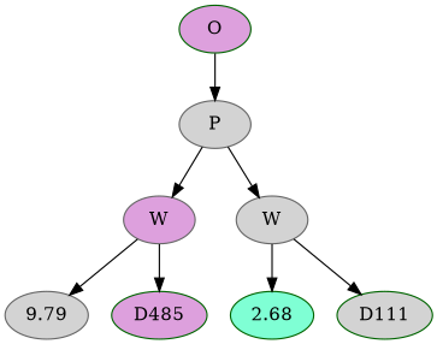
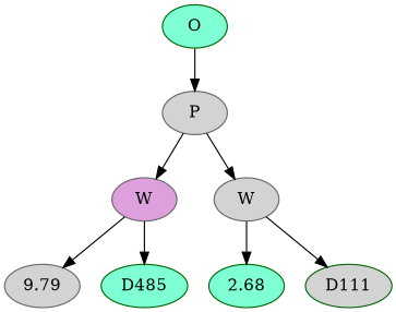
  digraph {
    node [color=darkgreen fillcolor=lightgrey style=filled]
-   n1 [fillcolor=plum label=O]
+   n1 [fillcolor=aquamarine label=O]
    n2 [color=gray40 label=P]
    n3 [color=gray40 fillcolor=plum label=W]
    n4 [color=gray40 label=W]
    n5 [color=gray40 label=9.79]
-   n6 [fillcolor=plum label=D485]
+   n6 [fillcolor=aquamarine label=D485]
    n7 [fillcolor=aquamarine label=2.68]
    n8 [label=D111]
    n1 -> n2
    n2 -> n3
    n2 -> n4
    n3 -> n5
    n3 -> n6
    n4 -> n7
    n4 -> n8
  }
